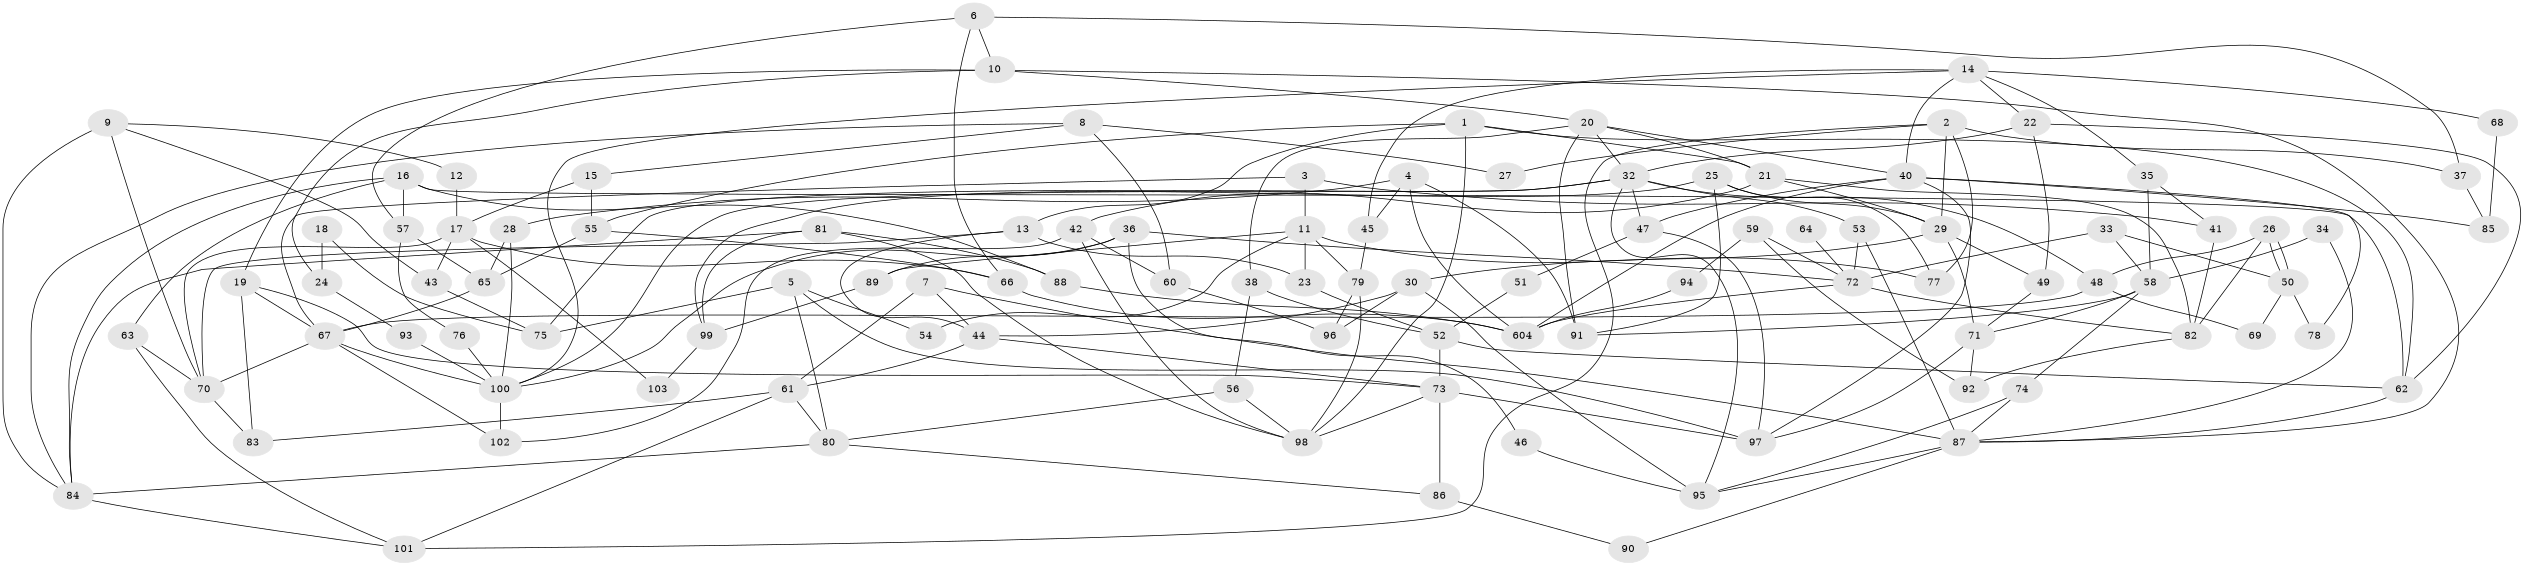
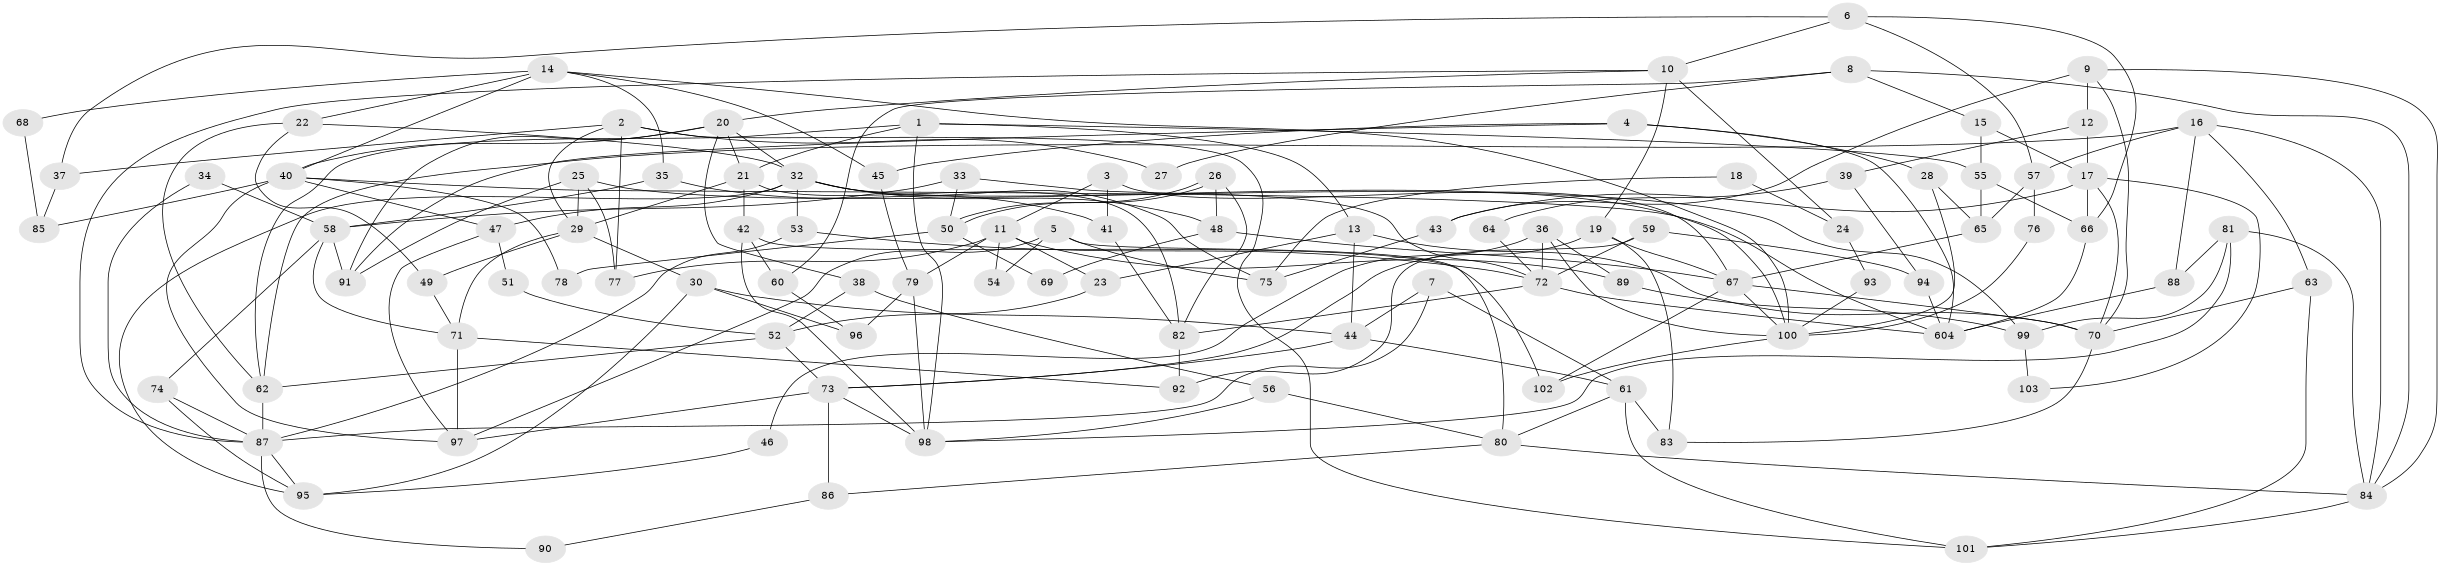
  graph {
    node [color=gray90 style=filled]
    1
    13
    21
    55
    62
    98
    44
    70
    23
    29
    42
    82
    66
    65
    87
    2
    27
    37
    77
    101
    49
    30
    71
    85
    3
    11
    41
    67
    54
    79
    89
    100
    102
    4
    28
    45
    91
    n38 [label=604]
    5
    75
    80
    97
    84
    86
    6
    10
    57
    19
    20
    24
    76
    7
    61
    73
    83
    95
    90
    8
    15
    60
    17
    96
    9
    12
    43
+   39
    40
    32
    38
    93
    52
    99
    103
    64
    94
    14
    22
    35
    68
    58
    47
    78
    16
    63
    88
    18
    48
    53
    56
    92
    25
    26
    50
    69
    51
    72
    33
    74
    34
    36
    46
    59
    81
    1 -- 13
    1 -- 21
    1 -- 55
    1 -- 62
    1 -- 98
    13 -- 44
    13 -- 70
    13 -- 23
    21 -- 29
    21 -- 42
    21 -- 82
    55 -- 66
    55 -- 65
    62 -- 87
    44 -- 61
    44 -- 73
    70 -- 83
    23 -- 52
    29 -- 49
    29 -- 30
    29 -- 71
    42 -- 98
    42 -- 102
    42 -- 60
    82 -- 92
    66 -- n38
    65 -- 67
    87 -- 95
    87 -- 90
    2 -- 29
    2 -- 27
    2 -- 37
    2 -- 77
    2 -- 101
    37 -- 85
    49 -- 71
    30 -- 44
    30 -- 95
    30 -- 96
    71 -- 97
    71 -- 92
    3 -- 11
    3 -- 41
    3 -- 67
    11 -- 23
    11 -- 77
    11 -- 54
    11 -- 79
    11 -- 89
    41 -- 82
    67 -- 70
    67 -- 100
    67 -- 102
    79 -- 98
    79 -- 96
    89 -- 99
    100 -- 102
    4 -- 28
    4 -- 45
    4 -- 91
    4 -- n38
    28 -- 65
    28 -- 100
    45 -- 79
    5 -- 54
    5 -- 75
    5 -- 80
    5 -- 97
    80 -- 84
    80 -- 86
    84 -- 101
    86 -- 90
    6 -- 66
    6 -- 37
    6 -- 10
    6 -- 57
    10 -- 87
    10 -- 19
    10 -- 20
    10 -- 24
    57 -- 65
    57 -- 76
    19 -- 67
    19 -- 73
    19 -- 83
    20 -- 21
    20 -- 91
    20 -- 40
    20 -- 32
    20 -- 38
    24 -- 93
    76 -- 100
    7 -- 44
    7 -- 87
    7 -- 61
    61 -- 101
    61 -- 80
    61 -- 83
    73 -- 98
    73 -- 97
    73 -- 86
    8 -- 27
    8 -- 84
    8 -- 15
    8 -- 60
    15 -- 55
    15 -- 17
    60 -- 96
    17 -- 70
    17 -- 66
    17 -- 43
    17 -- 103
    9 -- 70
    9 -- 84
    9 -- 12
    9 -- 43
    12 -- 17
+   12 -- 39
    43 -- 75
+   39 -- 64
+   39 -- 94
    40 -- 85
    40 -- n38
    40 -- 97
    40 -- 47
    40 -- 78
    32 -- 100
    32 -- 75
    32 -- 95
    32 -- 47
    32 -- 48
    32 -- 53
    38 -- 52
    38 -- 56
    93 -- 100
    52 -- 62
    52 -- 73
    99 -- 103
    64 -- 72
    94 -- n38
    14 -- 100
    14 -- 45
    14 -- 40
    14 -- 22
    14 -- 35
    14 -- 68
    22 -- 62
    22 -- 49
    22 -- 32
    35 -- 41
    35 -- 58
    68 -- 85
    58 -- 71
    58 -- 91
    58 -- 74
    47 -- 97
    47 -- 51
    16 -- 62
    16 -- 84
    16 -- 57
    16 -- 63
    16 -- 88
    63 -- 70
    63 -- 101
    88 -- n38
    18 -- 75
    18 -- 24
    48 -- 67
    48 -- 69
    53 -- 87
    53 -- 72
    56 -- 98
    56 -- 80
    25 -- 29
    25 -- 77
    25 -- 91
    25 -- 99
    26 -- 82
    26 -- 48
    26 -- 50
    26 -- 50
    50 -- 78
    50 -- 69
    51 -- 52
    72 -- 82
    72 -- n38
    33 -- 58
    33 -- 50
    33 -- 72
    74 -- 87
    74 -- 95
    34 -- 87
    34 -- 58
    36 -- 89
    36 -- 100
    36 -- 72
    36 -- 46
    46 -- 95
    59 -- 94
    59 -- 92
    59 -- 72
    81 -- 98
    81 -- 84
    81 -- 99
    81 -- 88
  }
